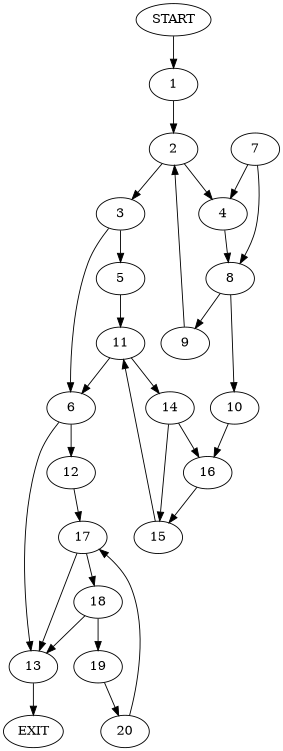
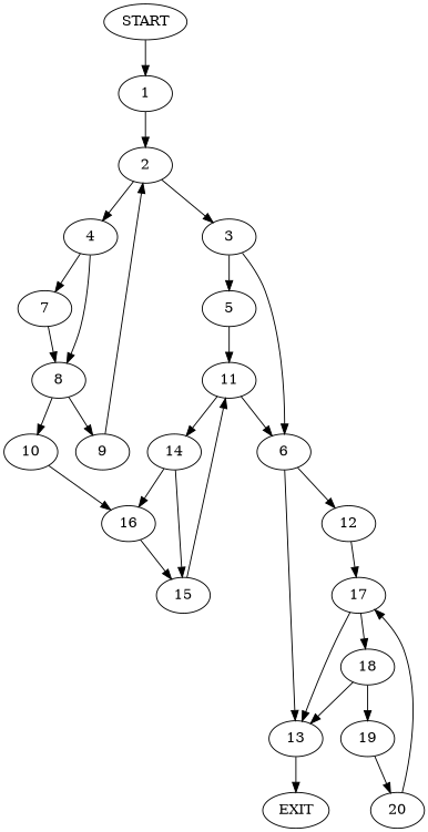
  digraph {
    n1 [label=START]
    1
    2
    n4 [label=EXIT]
    3
    4
    5
    6
    7
    8
    11
    12
    13
    9
    10
    14
    17
    16
    15
    18
    19
    20
    n1 -> 1
    1 -> 2
    2 -> 3
    2 -> 4
    3 -> 5
    3 -> 6
-   7 -> 4
+   4 -> 7
    4 -> 8
    5 -> 11
    6 -> 12
    6 -> 13
    7 -> 8
    8 -> 9
    8 -> 10
    11 -> 6
    11 -> 14
    12 -> 17
    13 -> n4
    9 -> 2
    10 -> 16
    14 -> 16
    14 -> 15
    17 -> 13
    17 -> 18
    16 -> 15
    15 -> 11
    18 -> 13
    18 -> 19
    19 -> 20
    20 -> 17
  }
